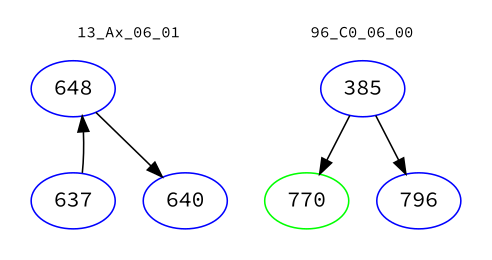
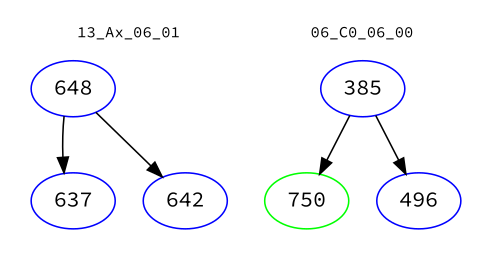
  digraph {
    fontname="Source Code Pro"
    node [color=blue fontname="Source Code Pro"]
    edge [color=black fontname="Source Code Pro"]
    n1 [label=648]
    n2 [label=637]
-   n3 [label=640]
+   n3 [label=642]
    n4 [label=385]
-   n5 [color=green label=770]
-   n6 [label=796]
+   n5 [color=green label=750]
+   n6 [label=496]
    subgraph cluster_1 {
      color=white
      fontsize=10
      label="13_Ax_06_01"
      n1
      n2
      n3
    }
    subgraph cluster_2 {
      color=white
      fontsize=10
-     label="96_C0_06_00"
+     label="06_C0_06_00"
      n4
      n5
      n6
    }
-   n2 -> n1
+   n1 -> n2
    n1 -> n3
    n4 -> n5
    n4 -> n6
  }
